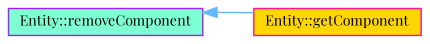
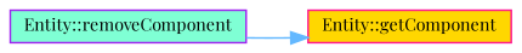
  digraph {
    rankdir=LR
    fontname="Playfair Display"
    node [fontname="Playfair Display" fontsize=10 shape=box style=filled]
    n1 [color=purple fillcolor=aquamarine fontcolor=black height=0.2 label="Entity::removeComponent" width=0.4]
    n2 [color=deeppink fillcolor=gold height=0.2 label="Entity::getComponent" width=0.4]
-   n2 -> n1 [color=steelblue1 fontname="Playfair Display" fontsize=10 labelfontname=Helvetica labelfontsize=10 style=solid]
+   n1 -> n2 [color=steelblue1 fontname="Playfair Display" fontsize=10 labelfontname=Helvetica labelfontsize=10 style=solid]
  }
